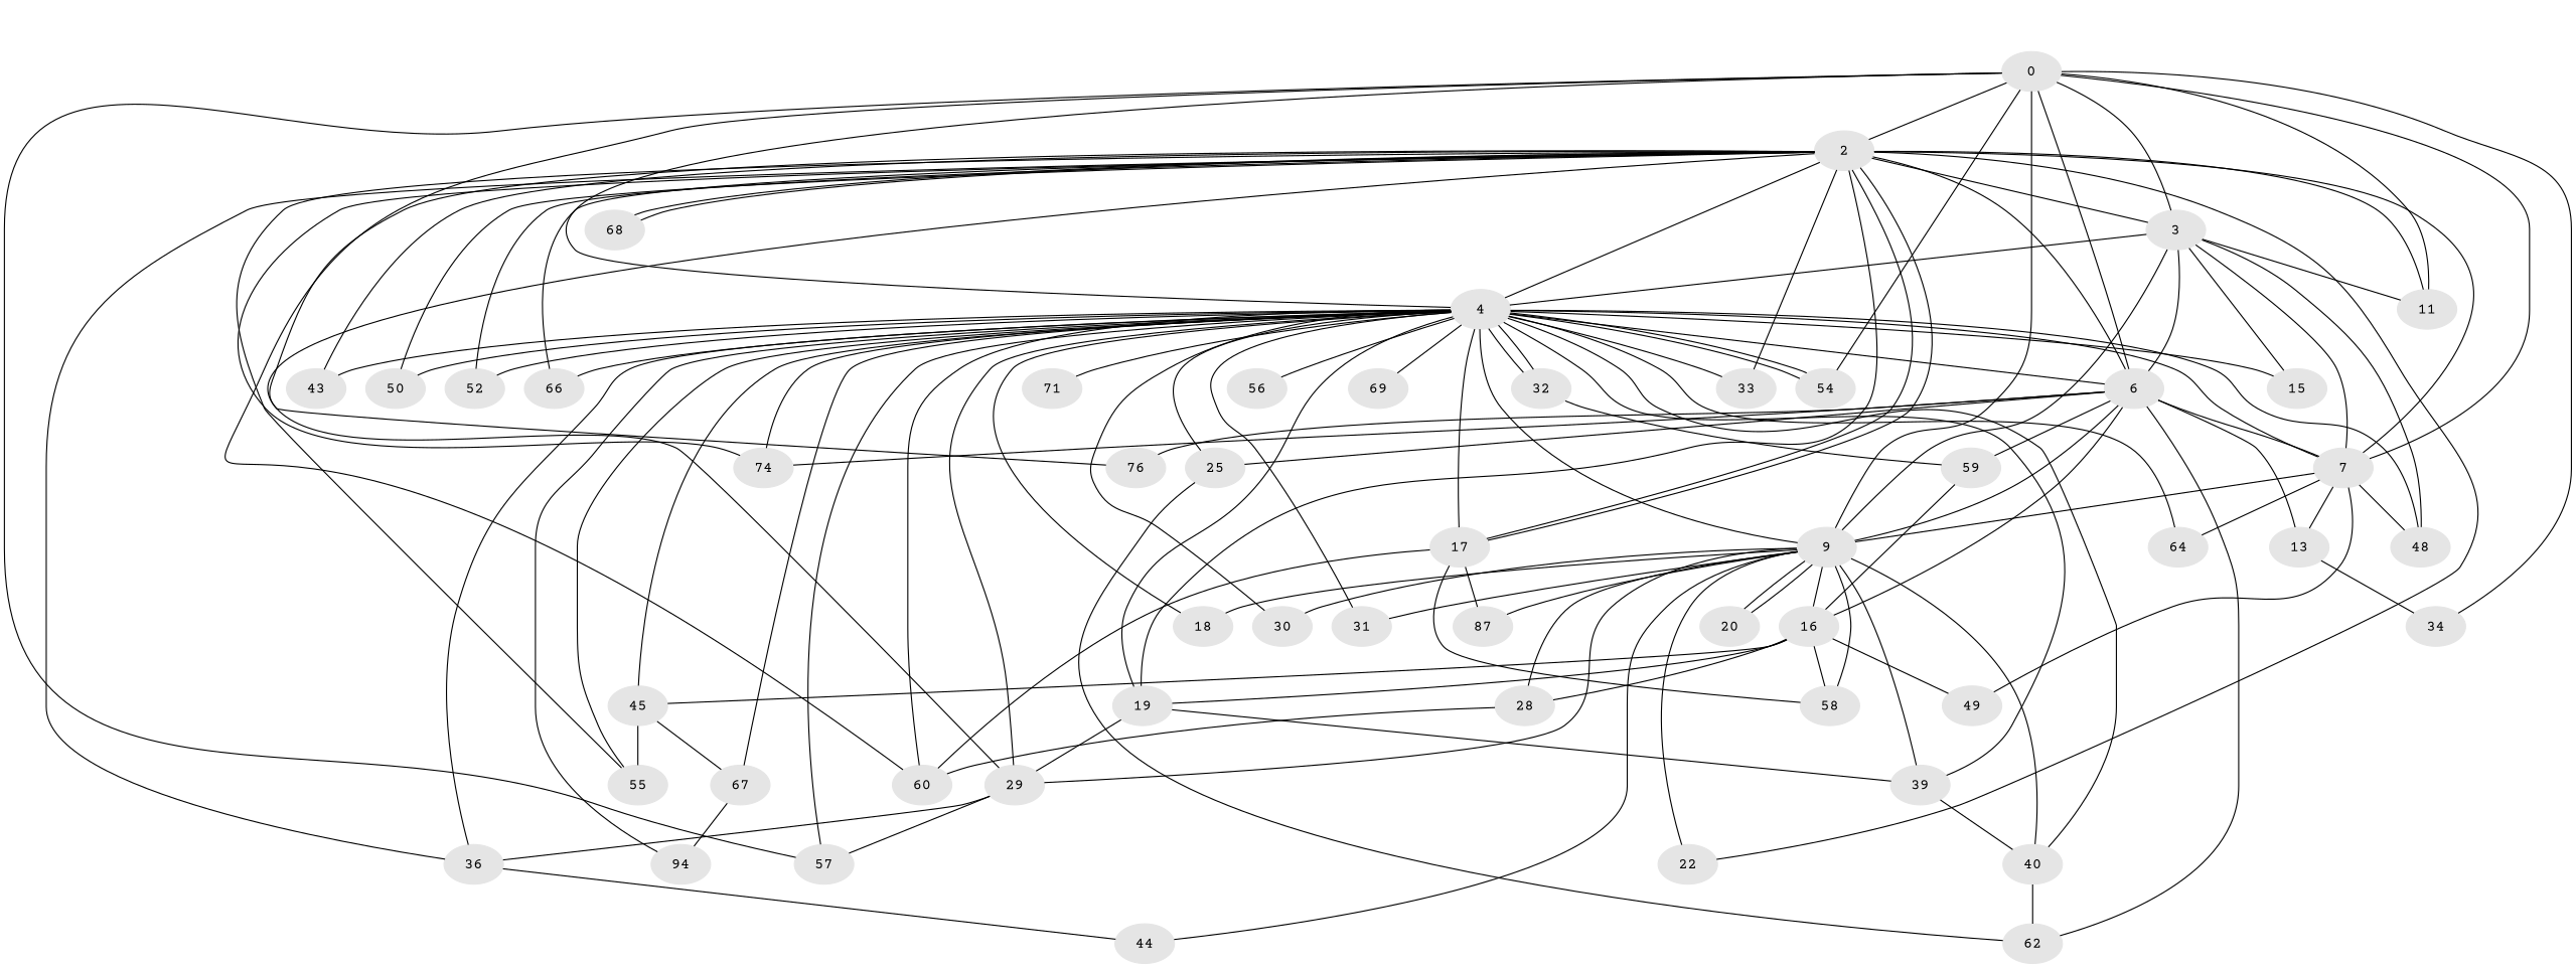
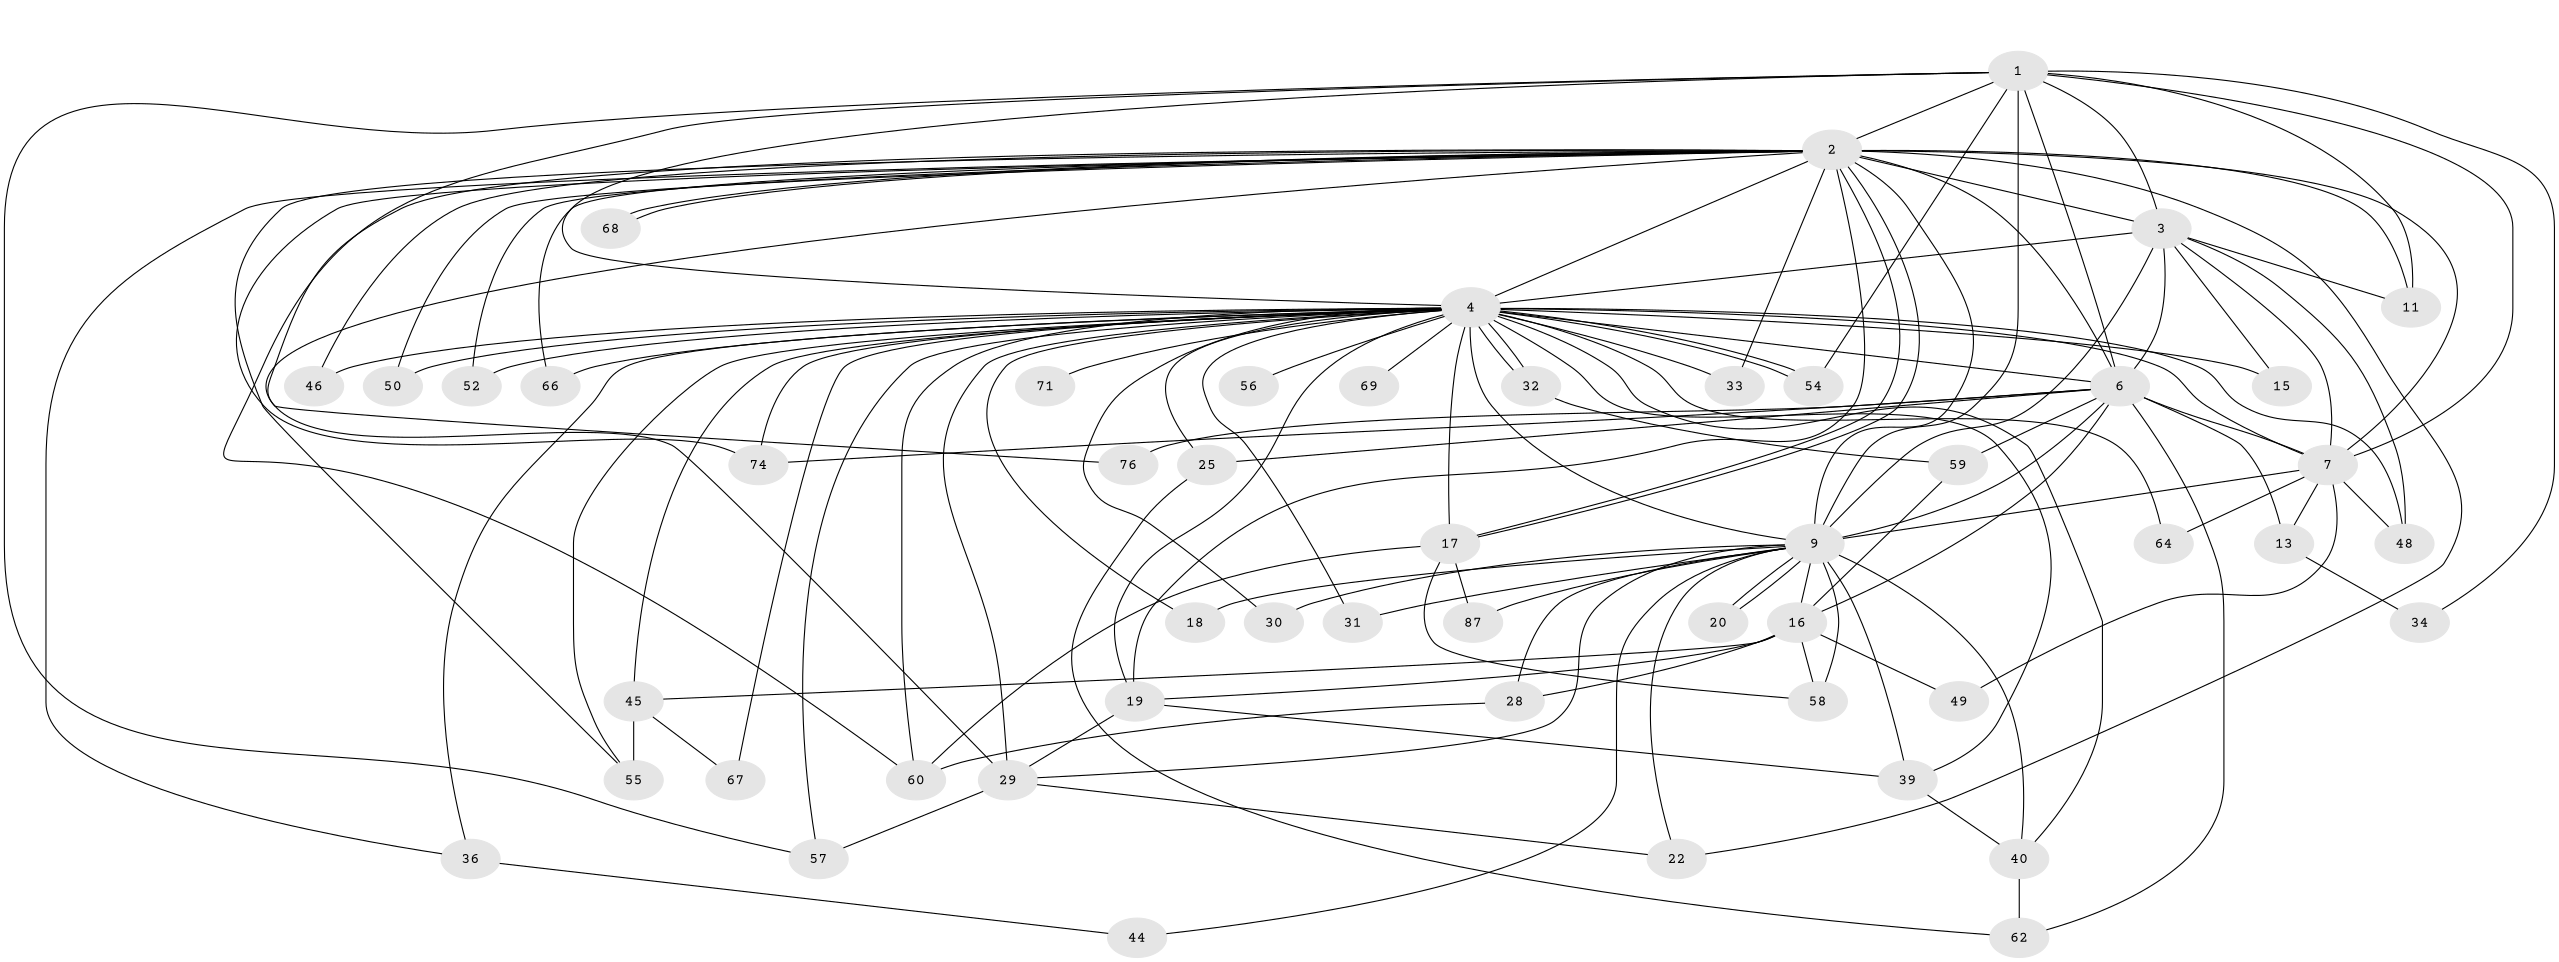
  graph {
    fontname="Courier Prime"
    node [color=gray90 fontname="Courier Prime" style=filled]
    edge [fontname="Courier Prime"]
    2 [super="+5+75+84+101"]
    3 [super="+77+89+90"]
    4 [super="+82+79+87+88+8+14+35+21+41"]
    6 [super="+12+95"]
    7
    9 [super="+10"]
    11 [super="+93"]
    17 [super="+105+83+70"]
    19
    22
    29 [super="+51"]
    33
    36
-   43
+   43 [label=46]
    50
    52
    55
    66
    68
    74
    76
-   1 [label=0]
+   1
    34
    54 [super="+61"]
    57
    60 [super="+73"]
    15
    48
    71
    18
    25
    30
    31
    32
    39 [super="+100+97"]
    40 [super="+91"]
    45 [super="+46+63"]
    56
    64
    67
    69
-   94
    16
    13
    59
    62
    49
    20
    n49 [label=87]
    28
    44
    58 [super="+80"]
    2 -- 3 [weight=3]
    2 -- 4 [weight=7]
    2 -- 6 [weight=3]
    2 -- 7 [weight=2]
+   2 -- 9 [weight=5]
    2 -- 11
    2 -- 17
    2 -- 17
    2 -- 19
    2 -- 22
    2 -- 29
    2 -- 33
    2 -- 36
    2 -- 43
    2 -- 50
    2 -- 52
    2 -- 55
    2 -- 66
    2 -- 68
    2 -- 68
    2 -- 74
    2 -- 76
    3 -- 4 [weight=3]
    3 -- 6 [weight=2]
    3 -- 7
    3 -- 9 [weight=2]
    3 -- 11
    3 -- 15
    3 -- 48
    4 -- 6 [weight=4]
    4 -- 7 [weight=2]
    4 -- 9 [weight=10]
    4 -- 17
    4 -- 19
    4 -- 29
    4 -- 33
    4 -- 36
    4 -- 43
    4 -- 50
    4 -- 52
    4 -- 55
    4 -- 66
    4 -- 74
    4 -- 54
    4 -- 54
    4 -- 57 [weight=2]
    4 -- 60
    4 -- 15
    4 -- 48
    4 -- 71
    4 -- 18
    4 -- 25
    4 -- 30
    4 -- 31 [weight=2]
    4 -- 32 [weight=2]
    4 -- 32
    4 -- 39 [weight=2]
    4 -- 40
    4 -- 45 [weight=2]
    4 -- 56 [weight=2]
    4 -- 64
    4 -- 67 [weight=2]
    4 -- 69
-   4 -- 94
    6 -- 7
    6 -- 9 [weight=4]
    6 -- 74
    6 -- 76
    6 -- 25
    6 -- 16
    6 -- 13
    6 -- 59
    6 -- 62
    7 -- 9 [weight=2]
    7 -- 48
    7 -- 64
    7 -- 13
    7 -- 49
    9 -- 22
    9 -- 29
    9 -- 18
    9 -- 30
    9 -- 31
    9 -- 39 [weight=2]
    9 -- 40 [weight=3]
    9 -- 16
    9 -- 20
    9 -- 20
    9 -- n49
    9 -- 28
    9 -- 44
    9 -- 58 [weight=2]
    17 -- 60
    17 -- n49
    17 -- 58
    19 -- 29
    19 -- 39
-   29 -- 36
+   29 -- 22
    29 -- 57
    36 -- 44
    1 -- 2 [weight=2]
    1 -- 3 [weight=2]
    1 -- 4 [weight=2]
    1 -- 6
    1 -- 7
    1 -- 9 [weight=2]
    1 -- 11
    1 -- 34
    1 -- 54
    1 -- 57
    1 -- 60
    25 -- 62
    32 -- 59
    39 -- 40
    40 -- 62
    45 -- 55
    45 -- 67
-   67 -- 94
    16 -- 19
    16 -- 45
    16 -- 49
    16 -- 28
    16 -- 58
    13 -- 34
    59 -- 16 [weight=2]
    28 -- 60
  }
